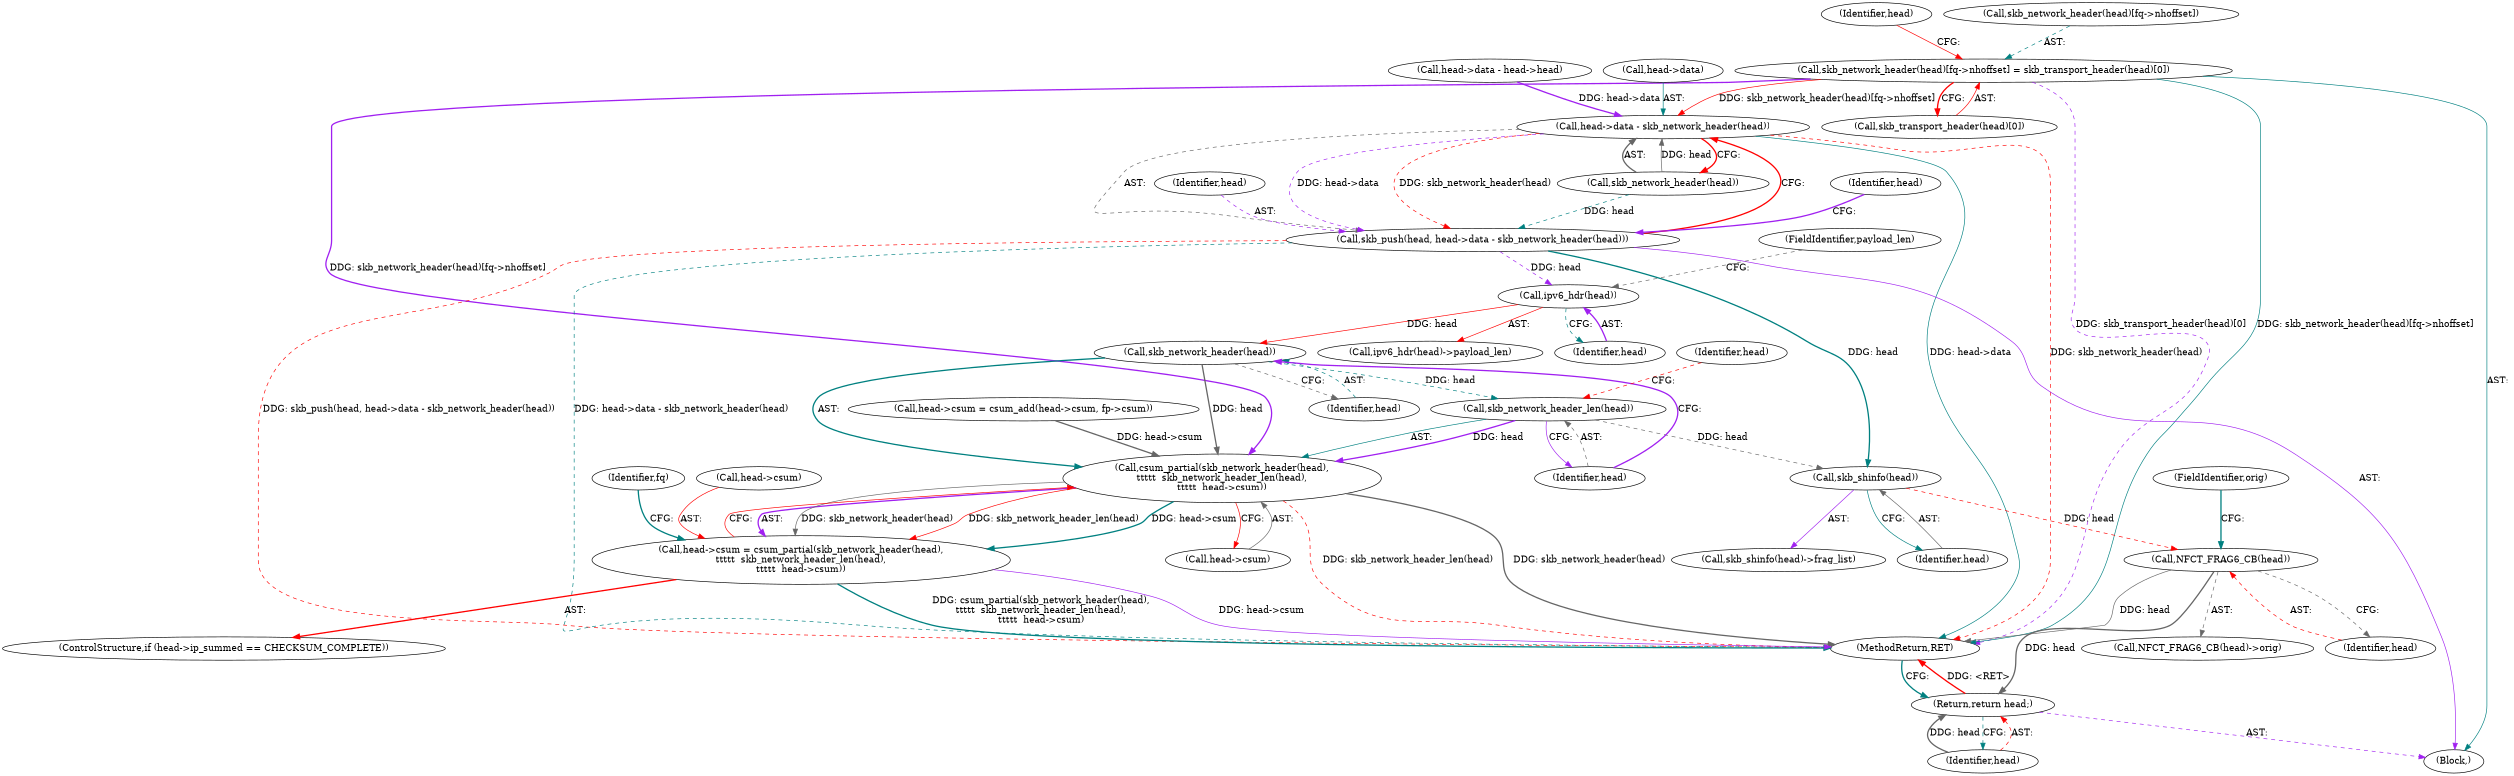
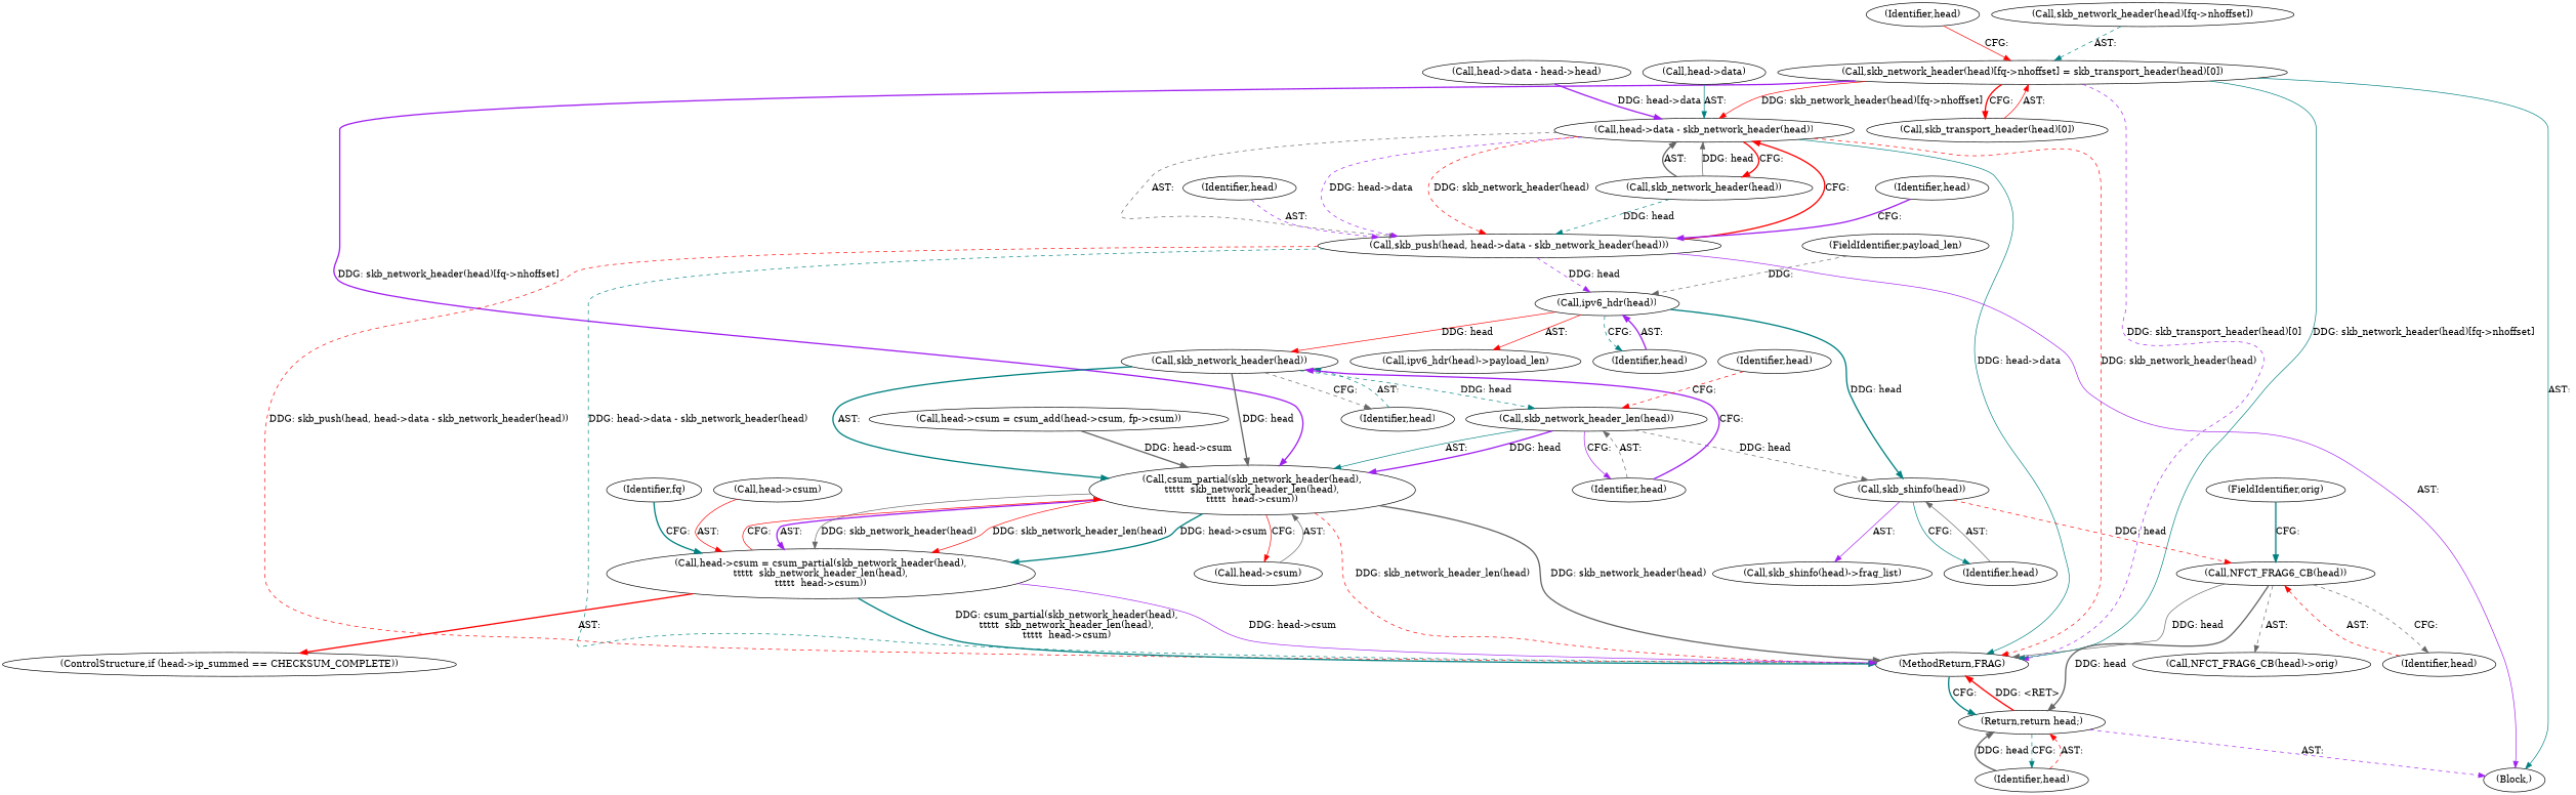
  digraph {
    edge [color=red style=dashed]
    n1 [label="(Call,skb_network_header(head)[fq->nhoffset] = skb_transport_header(head)[0])"]
    n2 [label="(Call,head->data - skb_network_header(head))"]
    n3 [label="(Call,csum_partial(skb_network_header(head),\n\t\t\t\t\t  skb_network_header_len(head),\n\t\t\t\t\t  head->csum))"]
    n4 [label="(Block,)"]
    n5 [label="(Call,skb_transport_header(head)[0])"]
-   n6 [label="(MethodReturn,RET)"]
+   n6 [label="(MethodReturn,FRAG)"]
    n7 [label="(Call,skb_push(head, head->data - skb_network_header(head)))"]
    n8 [label="(Call,skb_network_header(head))"]
    n9 [label="(Call,head->csum = csum_partial(skb_network_header(head),\n\t\t\t\t\t  skb_network_header_len(head),\n\t\t\t\t\t  head->csum))"]
    n10 [label="(Call,head->csum)"]
    n11 [label="(Return,return head;)"]
    n12 [label="(Call,ipv6_hdr(head))"]
    n13 [label="(Call,skb_network_header(head))"]
    n14 [label="(Call,skb_shinfo(head))"]
    n15 [label="(Call,ipv6_hdr(head)->payload_len)"]
    n16 [label="(Identifier,head)"]
    n17 [label="(Call,skb_network_header_len(head))"]
    n18 [label="(Identifier,head)"]
    n19 [label="(Call,NFCT_FRAG6_CB(head))"]
    n20 [label="(Call,skb_shinfo(head)->frag_list)"]
    n21 [label="(Identifier,head)"]
    n22 [label="(Identifier,head)"]
    n23 [label="(ControlStructure,if (head->ip_summed == CHECKSUM_COMPLETE))"]
    n24 [label="(Call,NFCT_FRAG6_CB(head)->orig)"]
    n25 [label="(Identifier,head)"]
    n26 [label="(Identifier,head)"]
    n27 [label="(Call,head->data - head->head)"]
    n28 [label="(Call,head->data)"]
    n29 [label="(Identifier,head)"]
    n30 [label="(FieldIdentifier,orig)"]
    n31 [label="(Identifier,head)"]
    n32 [label="(Call,head->csum = csum_add(head->csum, fp->csum))"]
    n33 [label="(Identifier,fq)"]
    n34 [label="(Call,head->csum)"]
    n35 [label="(Identifier,head)"]
    n36 [label="(Call,skb_network_header(head)[fq->nhoffset])"]
    n37 [label="(Identifier,head)"]
    n38 [label="(FieldIdentifier,payload_len)"]
    n1 -> n2 [label="DDG: skb_network_header(head)[fq->nhoffset]" style=solid]
    n1 -> n3 [color=purple label="DDG: skb_network_header(head)[fq->nhoffset]" style=bold]
    n1 -> n4 [color=teal label="AST: " style=solid]
    n1 -> n5 [label="CFG: " style=bold]
    n1 -> n6 [color=purple label="DDG: skb_transport_header(head)[0]"]
    n1 -> n6 [color=teal label="DDG: skb_network_header(head)[fq->nhoffset]" style=solid]
    n2 -> n6 [color=teal label="DDG: head->data" style=solid]
    n2 -> n6 [label="DDG: skb_network_header(head)"]
    n2 -> n7 [color=gray40 label="AST: "]
    n2 -> n7 [color=purple label="DDG: head->data"]
    n2 -> n7 [label="DDG: skb_network_header(head)"]
    n2 -> n8 [label="CFG: " style=bold]
    n3 -> n6 [label="DDG: skb_network_header_len(head)"]
    n3 -> n6 [color=gray40 label="DDG: skb_network_header(head)" style=bold]
    n3 -> n9 [color=purple label="AST: " style=bold]
    n3 -> n9 [color=gray40 label="DDG: skb_network_header(head)" style=solid]
    n3 -> n9 [label="DDG: skb_network_header_len(head)" style=solid]
    n3 -> n9 [color=teal label="DDG: head->csum" style=bold]
    n3 -> n10 [label="CFG: " style=solid]
    n5 -> n1 [label="AST: " style=solid]
    n6 -> n11 [color=teal label="CFG: " style=bold]
    n7 -> n2 [label="CFG: " style=bold]
    n7 -> n4 [color=purple label="AST: " style=solid]
    n7 -> n6 [label="DDG: skb_push(head, head->data - skb_network_header(head))"]
    n7 -> n6 [color=teal label="DDG: head->data - skb_network_header(head)"]
    n7 -> n12 [color=purple label="DDG: head"]
    n8 -> n2 [color=gray40 label="AST: " style=bold]
    n8 -> n2 [color=gray40 label="DDG: head" style=solid]
    n8 -> n7 [color=teal label="DDG: head"]
    n9 -> n3 [label="CFG: " style=solid]
    n9 -> n6 [color=teal label="DDG: csum_partial(skb_network_header(head),\n\t\t\t\t\t  skb_network_header_len(head),\n\t\t\t\t\t  head->csum)" style=bold]
    n9 -> n6 [color=purple label="DDG: head->csum" style=solid]
    n9 -> n23 [label="AST: " style=bold]
    n10 -> n3 [color=gray40 label="AST: " style=solid]
    n11 -> n4 [color=purple label="AST: "]
    n11 -> n6 [label="DDG: <RET>" style=bold]
    n11 -> n26 [color=teal label="CFG: "]
    n12 -> n13 [label="DDG: head" style=solid]
-   n7 -> n14 [color=teal label="DDG: head" style=bold]
+   n12 -> n14 [color=teal label="DDG: head" style=bold]
    n12 -> n15 [label="AST: " style=solid]
    n12 -> n16 [color=teal label="CFG: "]
    n13 -> n3 [color=teal label="AST: " style=bold]
    n13 -> n3 [color=gray40 label="DDG: head" style=bold]
    n13 -> n17 [color=teal label="DDG: head"]
    n13 -> n18 [color=gray40 label="CFG: "]
    n14 -> n19 [label="DDG: head"]
    n14 -> n20 [color=purple label="AST: " style=solid]
    n14 -> n21 [color=teal label="CFG: " style=solid]
    n16 -> n12 [color=purple label="AST: " style=bold]
    n17 -> n3 [color=teal label="AST: " style=solid]
    n17 -> n3 [color=purple label="DDG: head" style=bold]
    n17 -> n14 [color=gray40 label="DDG: head"]
    n17 -> n22 [color=purple label="CFG: " style=solid]
    n18 -> n13 [color=teal label="AST: "]
    n19 -> n6 [color=gray40 label="DDG: head" style=solid]
    n19 -> n11 [color=gray40 label="DDG: head" style=bold]
    n19 -> n24 [color=gray40 label="AST: "]
    n19 -> n25 [color=gray40 label="CFG: "]
    n21 -> n14 [color=gray40 label="AST: " style=solid]
    n22 -> n13 [color=purple label="CFG: " style=bold]
    n22 -> n17 [color=gray40 label="AST: "]
    n25 -> n19 [label="AST: "]
    n26 -> n11 [label="AST: "]
    n26 -> n11 [color=gray40 label="DDG: head" style=bold]
    n27 -> n2 [color=purple label="DDG: head->data" style=bold]
    n28 -> n2 [color=teal label="AST: " style=solid]
    n29 -> n7 [color=purple label="CFG: " style=bold]
    n30 -> n19 [color=teal label="CFG: " style=bold]
    n31 -> n1 [label="CFG: " style=solid]
    n32 -> n3 [color=gray40 label="DDG: head->csum" style=bold]
    n33 -> n9 [color=teal label="CFG: " style=bold]
    n34 -> n9 [label="AST: " style=solid]
    n35 -> n17 [label="CFG: "]
    n36 -> n1 [color=teal label="AST: "]
    n37 -> n7 [color=purple label="AST: "]
-   n38 -> n12 [color=gray40 label="CFG: "]
+   n38 -> n12 [color=gray40 label="DDG: "]
  }
